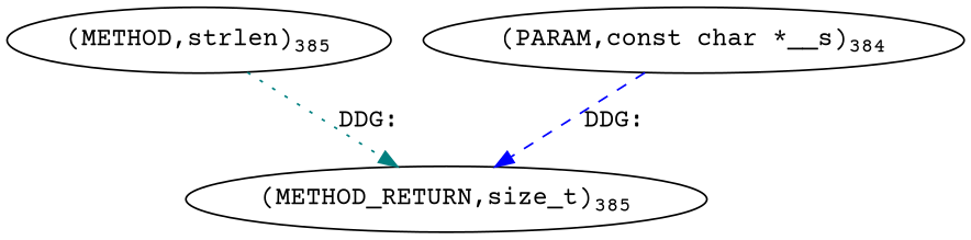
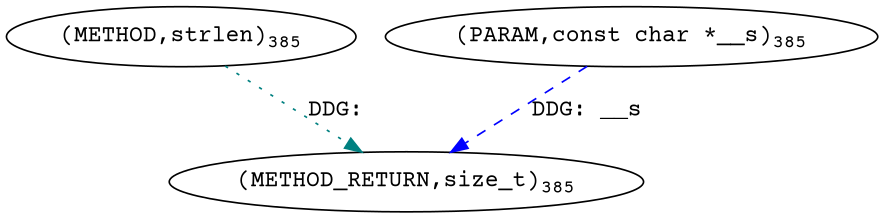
  digraph {
    fontname="Courier Prime"
    node [fontname="Courier Prime"]
    edge [fontname="Courier Prime"]
    n1 [label=<(METHOD,strlen)<SUB>385</SUB>>]
    n2 [label=<(METHOD_RETURN,size_t)<SUB>385</SUB>>]
-   n3 [label=<(PARAM,const char *__s)<SUB>384</SUB>>]
+   n3 [label=<(PARAM,const char *__s)<SUB>385</SUB>>]
    n1 -> n2 [color=teal label="DDG: " style=dotted]
-   n3 -> n2 [color=blue label="DDG: " style=dashed]
+   n3 -> n2 [color=blue label="DDG: __s" style=dashed]
  }
